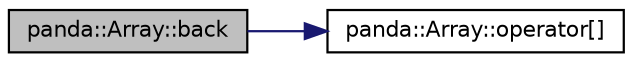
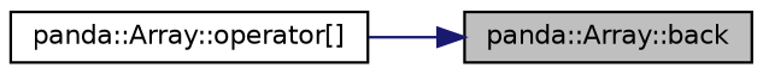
  digraph {
    rankdir=LR
    node [color=black fontname=Helvetica fontsize=10 shape=record style=filled]
    n1 [fillcolor=grey75 fontcolor=black height=0.2 label="panda::Array::back" width=0.4]
    n2 [fillcolor=white height=0.2 label="panda::Array::operator[]" width=0.4]
-   n1 -> n2 [color=midnightblue fontname=Helvetica fontsize=10 labelfontname=Helvetica labelfontsize=10 style=solid]
+   n2 -> n1 [color=midnightblue fontname=Helvetica fontsize=10 labelfontname=Helvetica labelfontsize=10 style=solid]
  }
